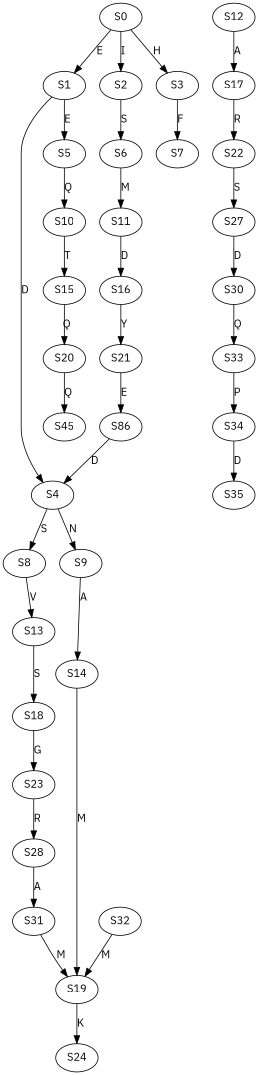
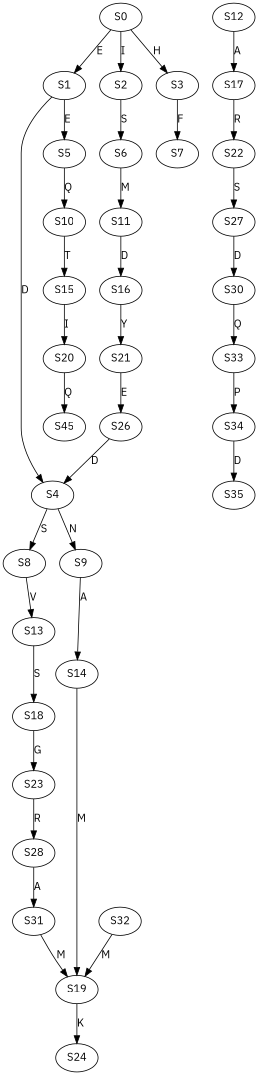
  strict digraph {
    fontname="IBM Plex Sans"
    node [fontname="IBM Plex Sans"]
    edge [fontname="IBM Plex Sans"]
    S0
    S1
    S2
    S3
    S4
    S5
    S6
    S7
    S8
    S9
    S10
    S11
    S13
    S14
    S15
    S16
    S12
    S17
    S18
    S19
    S20
    S21
    S22
    S23
    S24
    n26 [label=S45]
-   S26 [label=S86]
+   S26
    S27
    S28
    S30
    S31
    S33
    S32
    S34
    S35
    S0 -> S1 [label=E]
    S0 -> S2 [label=I]
    S0 -> S3 [label=H]
    S1 -> S4 [label=D]
    S1 -> S5 [label=E]
    S2 -> S6 [label=S]
    S3 -> S7 [label=F]
    S4 -> S8 [label=S]
    S4 -> S9 [label=N]
    S5 -> S10 [label=Q]
    S6 -> S11 [label=M]
    S8 -> S13 [label=V]
    S9 -> S14 [label=A]
    S10 -> S15 [label=T]
    S11 -> S16 [label=D]
    S13 -> S18 [label=S]
    S14 -> S19 [label=M]
-   S15 -> S20 [label=Q]
+   S15 -> S20 [label=I]
    S16 -> S21 [label=Y]
    S12 -> S17 [label=A]
    S17 -> S22 [label=R]
    S18 -> S23 [label=G]
    S19 -> S24 [label=K]
    S20 -> n26 [label=Q]
    S21 -> S26 [label=E]
    S22 -> S27 [label=S]
    S23 -> S28 [label=R]
    S26 -> S4 [label=D]
    S27 -> S30 [label=D]
    S28 -> S31 [label=A]
    S30 -> S33 [label=Q]
    S31 -> S19 [label=M]
    S33 -> S34 [label=P]
    S32 -> S19 [label=M]
    S34 -> S35 [label=D]
  }
